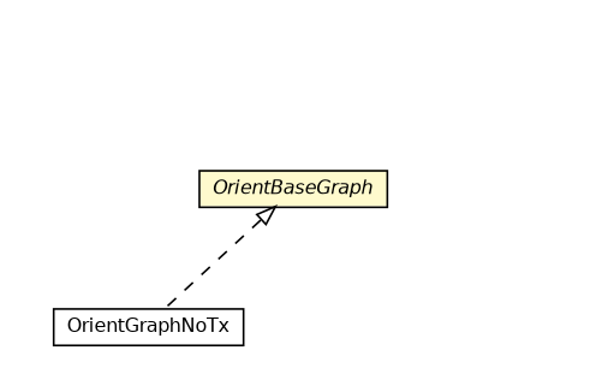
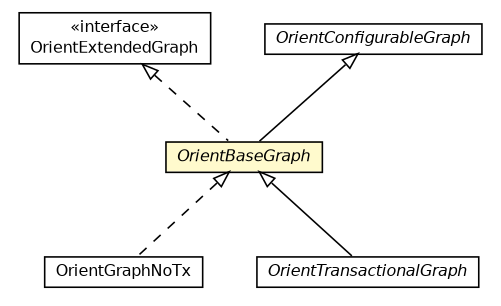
  digraph {
    nodesep=0.25
    ranksep=0.5
    node [fontcolor=black fontname=Helvetica fontsize=10.0 shape=plaintext]
    edge [arrowtail=empty dir=back fontname=Helvetica fontsize=10 headport=p labelfontname=Helvetica labelfontsize=10 tailport=p]
    n1 [label=<<table title="com.tinkerpop.blueprints.impls.orient.OrientBaseGraph" border="0" cellborder="1" cellspacing="0" cellpadding="2" port="p" bgcolor="lemonChiffon" href="./OrientBaseGraph.html"> 		<tr><td><table border="0" cellspacing="0" cellpadding="1"> <tr><td align="center" balign="center"><font face="Helvetica-Oblique"> OrientBaseGraph </font></td></tr> 		</table></td></tr> 		</table>>]
    n2 [label=<<table title="com.tinkerpop.blueprints.impls.orient.OrientGraphNoTx" border="0" cellborder="1" cellspacing="0" cellpadding="2" port="p" href="./OrientGraphNoTx.html"> 		<tr><td><table border="0" cellspacing="0" cellpadding="1"> <tr><td align="center" balign="center"> OrientGraphNoTx </td></tr> 		</table></td></tr> 		</table>>]
+   n3 [label=<<table title="com.tinkerpop.blueprints.impls.orient.OrientTransactionalGraph" border="0" cellborder="1" cellspacing="0" cellpadding="2" port="p" href="./OrientTransactionalGraph.html"> 		<tr><td><table border="0" cellspacing="0" cellpadding="1"> <tr><td align="center" balign="center"><font face="Helvetica-Oblique"> OrientTransactionalGraph </font></td></tr> 		</table></td></tr> 		</table>>]
+   n4 [label=<<table title="com.tinkerpop.blueprints.impls.orient.OrientExtendedGraph" border="0" cellborder="1" cellspacing="0" cellpadding="2" port="p" href="./OrientExtendedGraph.html"> 		<tr><td><table border="0" cellspacing="0" cellpadding="1"> <tr><td align="center" balign="center"> &#171;interface&#187; </td></tr> <tr><td align="center" balign="center"> OrientExtendedGraph </td></tr> 		</table></td></tr> 		</table>>]
+   n5 [label=<<table title="com.tinkerpop.blueprints.impls.orient.OrientConfigurableGraph" border="0" cellborder="1" cellspacing="0" cellpadding="2" port="p" href="./OrientConfigurableGraph.html"> 		<tr><td><table border="0" cellspacing="0" cellpadding="1"> <tr><td align="center" balign="center"><font face="Helvetica-Oblique"> OrientConfigurableGraph </font></td></tr> 		</table></td></tr> 		</table>>]
    n1 -> n2 [style=dashed]
+   n1 -> n3
+   n4 -> n1 [style=dashed]
+   n5 -> n1
  }
